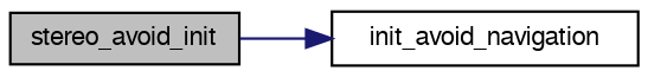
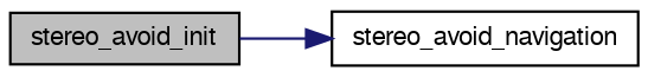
  digraph {
    rankdir=LR
    node [color=black fontname=FreeSans fontsize=10 shape=record style=filled]
    n1 [fillcolor=grey75 fontcolor=black height=0.2 label=stereo_avoid_init width=0.4]
-   n2 [fillcolor=white height=0.2 label=init_avoid_navigation width=0.4]
+   n2 [fillcolor=white height=0.2 label=stereo_avoid_navigation width=0.4]
    n1 -> n2 [color=midnightblue fontname=FreeSans fontsize=10 labelfontname=FreeSans labelfontsize=10 style=solid]
  }
